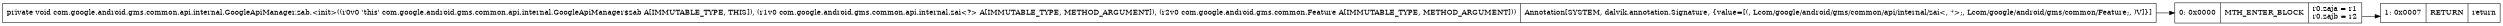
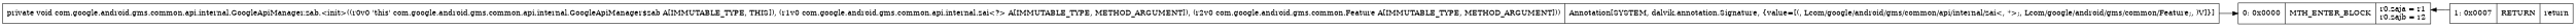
  digraph {
    rankdir=LR
    node [shape=record]
    n1 [label="{0\:\ 0x0000|MTH_ENTER_BLOCK\l|r0.zaja = r1\lr0.zajb = r2\l}"]
    n2 [label="{1\:\ 0x0007|RETURN\l|return\l}"]
    n3 [label="{private void com.google.android.gms.common.api.internal.GoogleApiManager.zab.\<init\>((r0v0 'this' com.google.android.gms.common.api.internal.GoogleApiManager$zab A[IMMUTABLE_TYPE, THIS]), (r1v0 com.google.android.gms.common.api.internal.zai\<?\> A[IMMUTABLE_TYPE, METHOD_ARGUMENT]), (r2v0 com.google.android.gms.common.Feature A[IMMUTABLE_TYPE, METHOD_ARGUMENT]))  | Annotation[SYSTEM, dalvik.annotation.Signature, \{value=[(, Lcom\/google\/android\/gms\/common\/api\/internal\/zai\<, *\>;, Lcom\/google\/android\/gms\/common\/Feature;, )V]\}]\l}"]
-   n1 -> n2
+   n2 -> n1
    n3 -> n1
  }
